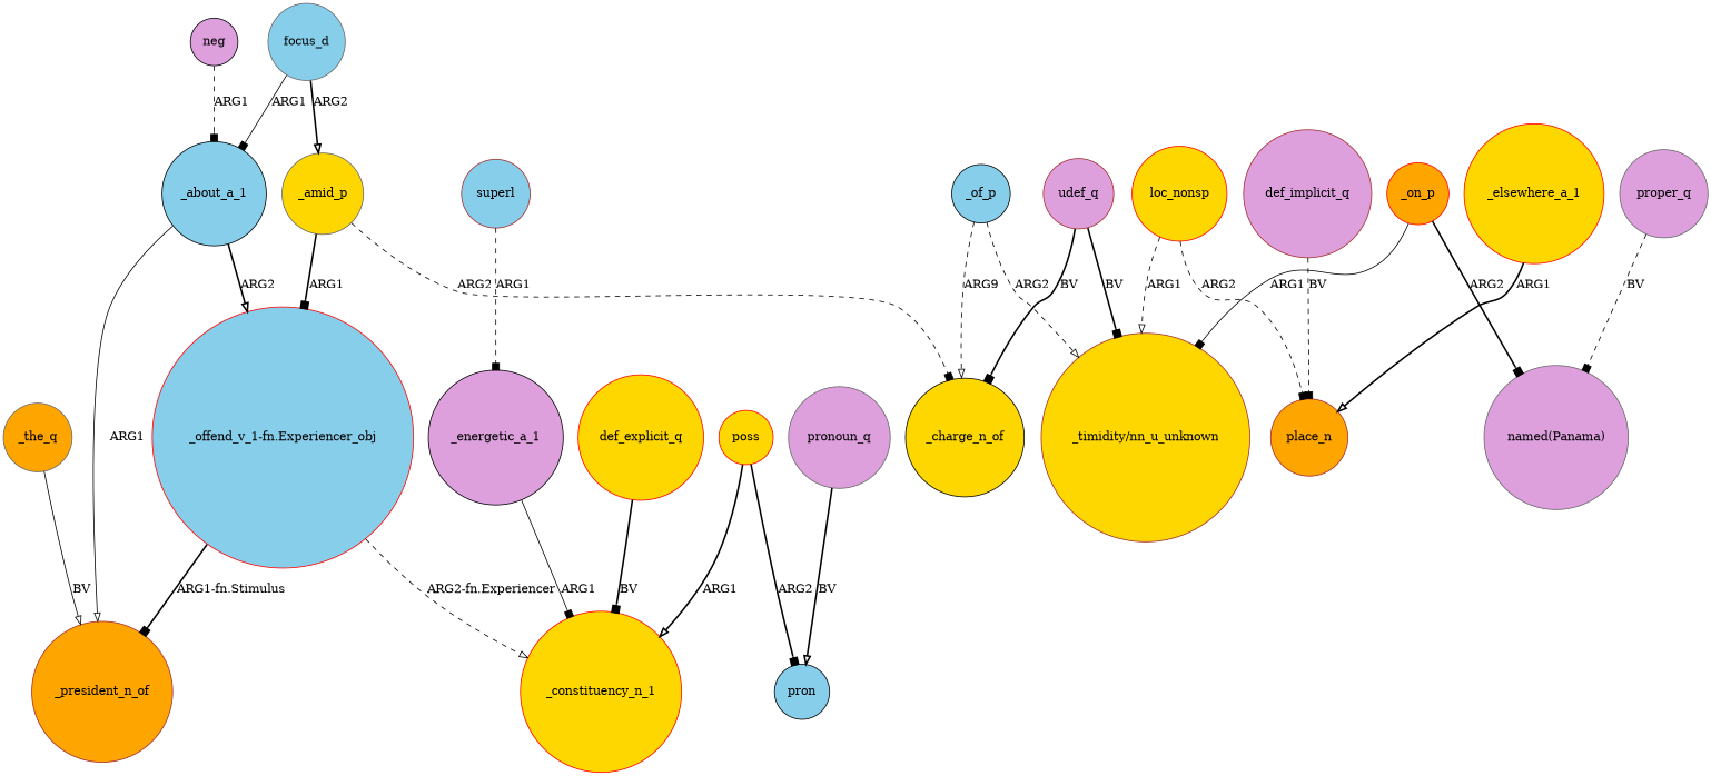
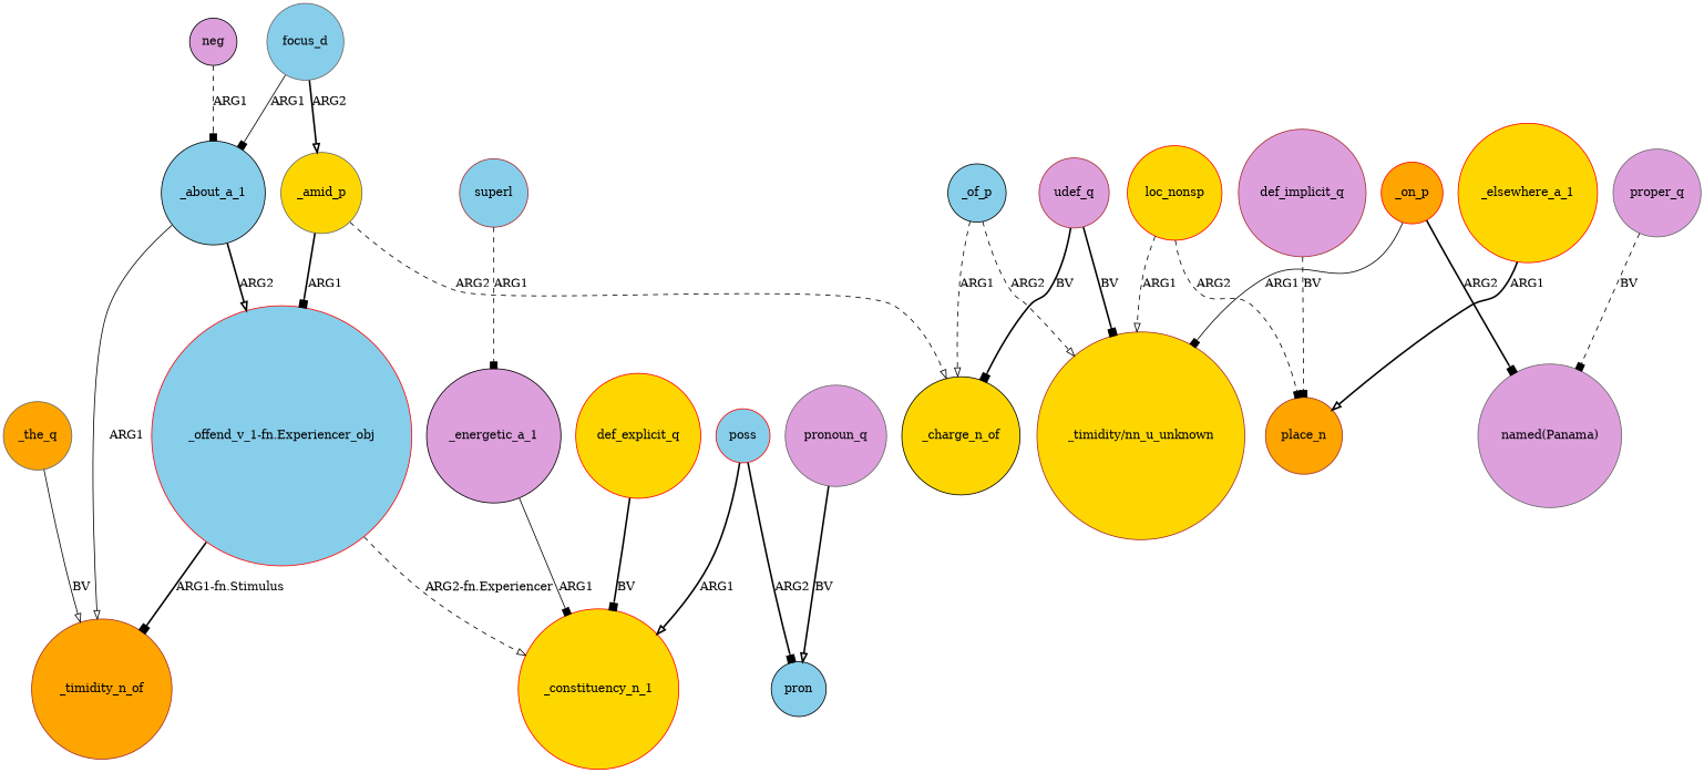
  digraph {
    node [color=red fillcolor=skyblue shape=circle style=filled]
    edge [arrowhead=box style=bold]
    focus_d [color=gray40]
    _amid_p [color=gray40 fillcolor=gold]
    _about_a_1 [color=black]
    "_offend_v_1-fn.Experiencer_obj"
    _charge_n_of [color=black fillcolor=gold]
-   _president_n_of [color=brown fillcolor=orange]
+   _president_n_of [color=brown fillcolor=orange label=_timidity_n_of]
    _constituency_n_1 [fillcolor=gold]
-   poss [fillcolor=gold]
+   poss
    pron [color=black]
    neg [color=black fillcolor=plum]
    _energetic_a_1 [color=black fillcolor=plum]
    def_implicit_q [color=brown fillcolor=plum]
    place_n [color=brown fillcolor=orange]
    udef_q [color=brown fillcolor=plum]
    "_timidity/nn_u_unknown" [color=brown fillcolor=gold]
    loc_nonsp [fillcolor=gold]
    _of_p [color=black]
    def_explicit_q [fillcolor=gold]
    proper_q [color=gray40 fillcolor=plum]
    "named(Panama)" [color=gray40 fillcolor=plum]
    _on_p [fillcolor=orange]
    pronoun_q [color=gray40 fillcolor=plum]
    _elsewhere_a_1 [fillcolor=gold]
    _the_q [color=gray40 fillcolor=orange]
    superl [color=brown]
    focus_d -> _amid_p [arrowhead=onormal label=ARG2]
    focus_d -> _about_a_1 [label=ARG1 style=solid]
    _amid_p -> "_offend_v_1-fn.Experiencer_obj" [label=ARG1]
-   _amid_p -> _charge_n_of [label=ARG2 style=dashed]
+   _amid_p -> _charge_n_of [arrowhead=onormal label=ARG2 style=dashed]
    _about_a_1 -> "_offend_v_1-fn.Experiencer_obj" [arrowhead=onormal label=ARG2]
    _about_a_1 -> _president_n_of [arrowhead=onormal label=ARG1 style=solid]
    "_offend_v_1-fn.Experiencer_obj" -> _president_n_of [label="ARG1-fn.Stimulus"]
    "_offend_v_1-fn.Experiencer_obj" -> _constituency_n_1 [arrowhead=onormal label="ARG2-fn.Experiencer" style=dashed]
    poss -> _constituency_n_1 [arrowhead=onormal label=ARG1]
    poss -> pron [label=ARG2]
    neg -> _about_a_1 [label=ARG1 style=dashed]
    _energetic_a_1 -> _constituency_n_1 [label=ARG1 style=solid]
    def_implicit_q -> place_n [label=BV style=dashed]
    udef_q -> _charge_n_of [label=BV]
    udef_q -> "_timidity/nn_u_unknown" [label=BV]
    loc_nonsp -> place_n [label=ARG2 style=dashed]
    loc_nonsp -> "_timidity/nn_u_unknown" [arrowhead=onormal label=ARG1 style=dashed]
-   _of_p -> _charge_n_of [arrowhead=onormal label=ARG9 style=dashed]
+   _of_p -> _charge_n_of [arrowhead=onormal label=ARG1 style=dashed]
    _of_p -> "_timidity/nn_u_unknown" [arrowhead=onormal label=ARG2 style=dashed]
    def_explicit_q -> _constituency_n_1 [label=BV]
    proper_q -> "named(Panama)" [label=BV style=dashed]
    _on_p -> "_timidity/nn_u_unknown" [label=ARG1 style=solid]
    _on_p -> "named(Panama)" [label=ARG2]
    pronoun_q -> pron [arrowhead=onormal label=BV]
    _elsewhere_a_1 -> place_n [arrowhead=onormal label=ARG1]
    _the_q -> _president_n_of [arrowhead=onormal label=BV style=solid]
    superl -> _energetic_a_1 [label=ARG1 style=dashed]
  }
